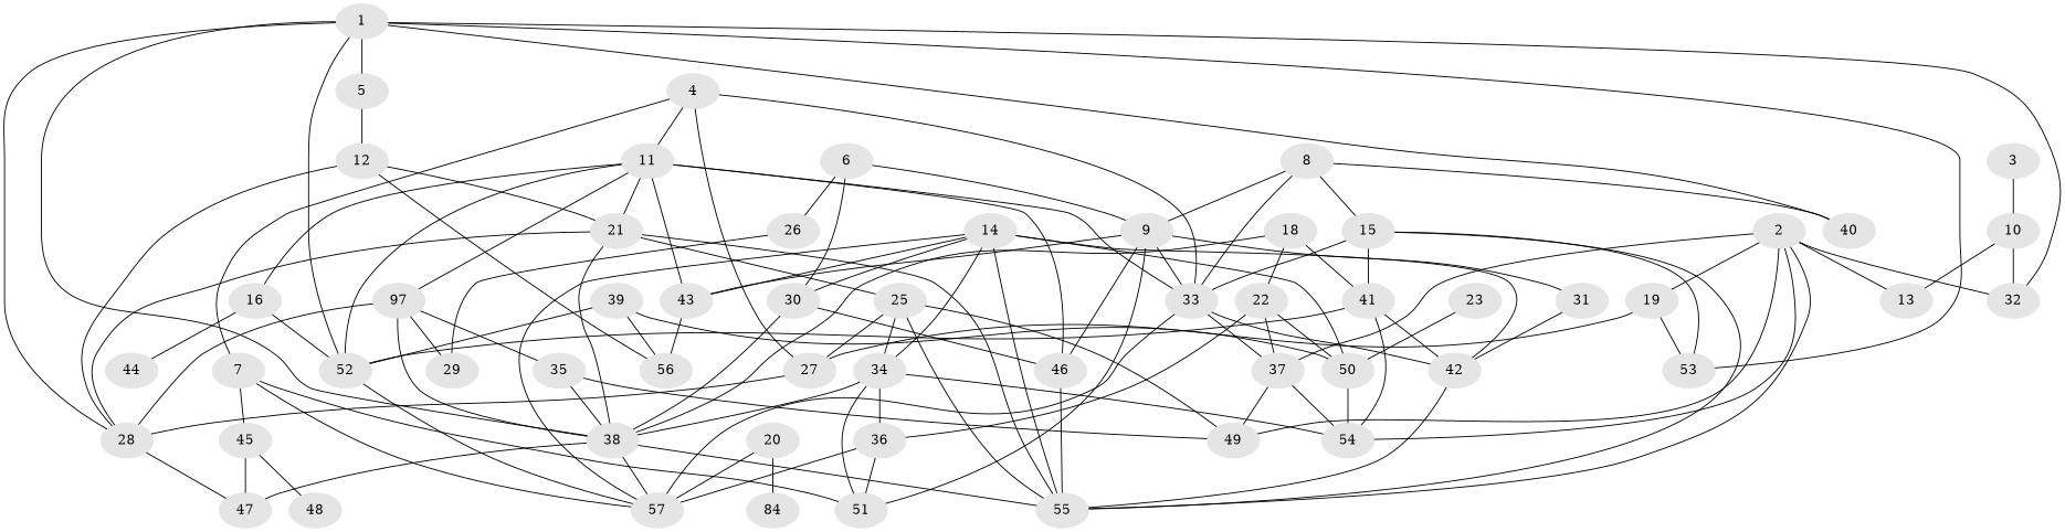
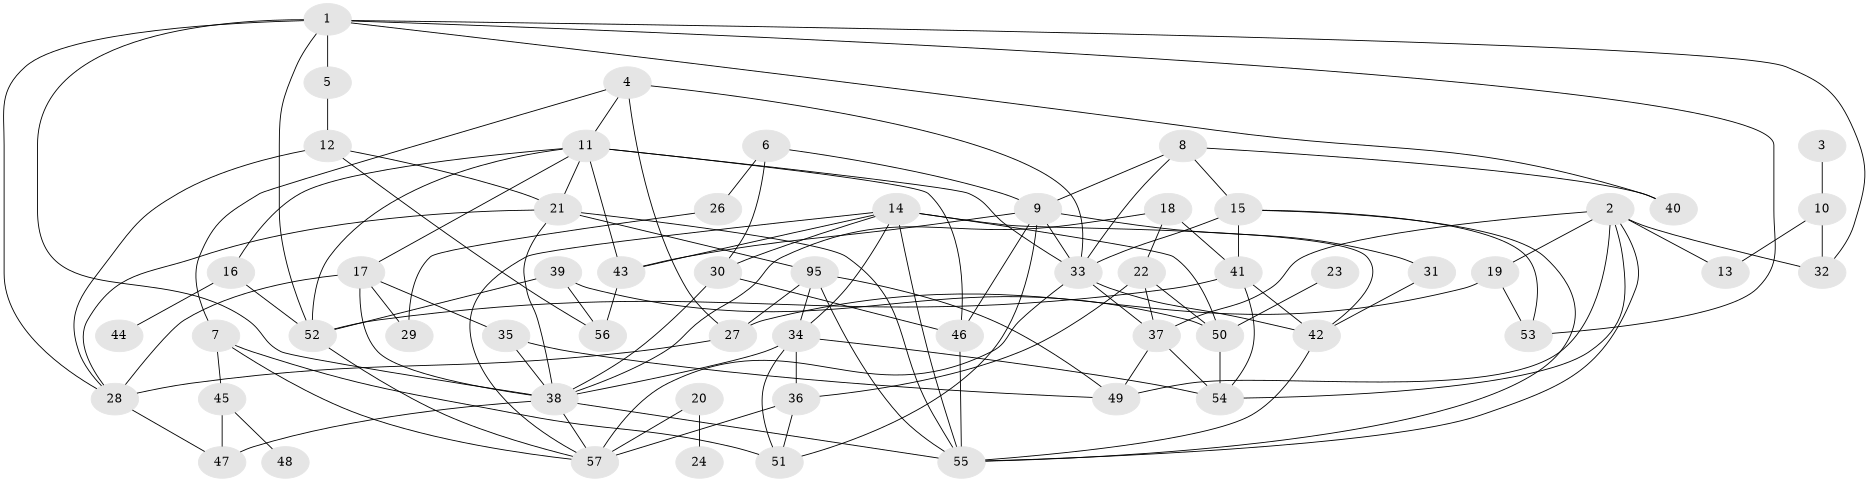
  graph {
    node [color=gray90 style=filled]
    edge [weight=1.0]
    1
    5
    28
    32
    38
    40
    52
    53
    12
    47
    55
    57
    2
    13
    19
    37
    49
    54
    27
    3
    10
    4
    7
    11
    33
    45
    51
    43
    46
    16
-   17 [label=97]
+   17
    21
    42
    56
    6
    9
    26
    30
    31
    29
    48
    8
    15
    41
    44
    35
-   25
+   25 [label=95]
    14
    34
    50
    36
    18
    22
    20
-   24 [label=84]
+   24
    23
    39
    1 -- 5
    1 -- 28
    1 -- 32
    1 -- 38
    1 -- 40
    1 -- 52
    1 -- 53
    5 -- 12
    28 -- 47
    38 -- 47 [weight=2.0]
    38 -- 55
    38 -- 57
    52 -- 57
    12 -- 28
    12 -- 21 [weight=2.0]
    12 -- 56
    2 -- 32
    2 -- 55
    2 -- 13
    2 -- 19
    2 -- 37
    2 -- 49
    2 -- 54
    19 -- 53
    19 -- 27
    37 -- 49
    37 -- 54
    27 -- 28
    3 -- 10
    10 -- 32
    10 -- 13
    4 -- 27
    4 -- 7
    4 -- 11
    4 -- 33
    7 -- 57
    7 -- 45
    7 -- 51
    11 -- 52
    11 -- 33
    11 -- 43
    11 -- 46
    11 -- 16
    11 -- 17
    11 -- 21
    33 -- 57
    33 -- 37
    33 -- 42
    45 -- 47
    45 -- 48
    43 -- 56
    46 -- 55
    16 -- 52
    16 -- 44
    17 -- 28
    17 -- 38
    17 -- 29
    17 -- 35
    21 -- 28
    21 -- 38
    21 -- 55
    21 -- 25
    42 -- 55
    6 -- 9
    6 -- 26
    6 -- 30
    9 -- 33
    9 -- 51
    9 -- 43
    9 -- 46
    9 -- 31 [weight=2.0]
    26 -- 29
    30 -- 38
    30 -- 46
    31 -- 42
    8 -- 40
    8 -- 33
    8 -- 9
    8 -- 15
    15 -- 53
    15 -- 55
    15 -- 33
    15 -- 41
    41 -- 52
    41 -- 54
    41 -- 42
    35 -- 38
    35 -- 49
    25 -- 55
    25 -- 49
    25 -- 27
    25 -- 34
    14 -- 55
    14 -- 57
    14 -- 43
    14 -- 42
    14 -- 30
    14 -- 34
    14 -- 50
    34 -- 38
    34 -- 54
    34 -- 51
    34 -- 36
    50 -- 54
    36 -- 57
    36 -- 51
    18 -- 38
    18 -- 41
    18 -- 22
    22 -- 37
    22 -- 50 [weight=2.0]
    22 -- 36
    20 -- 57 [weight=2.0]
    20 -- 24
    23 -- 50 [weight=2.0]
    39 -- 52
    39 -- 56
    39 -- 50
  }
